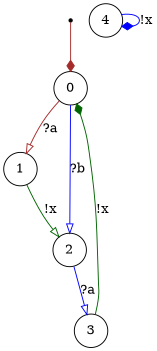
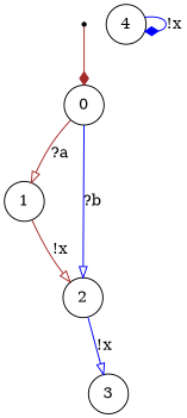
  digraph {
    node [shape=circle]
    edge [arrowhead=onormal color=blue]
    ENTRY [shape=point]
    0
    1
    2
    4
    3
    ENTRY -> 0 [arrowhead=diamond color=brown]
    0 -> 1 [color=brown label="?a"]
    0 -> 2 [label="?b"]
-   1 -> 2 [color=darkgreen label="!x"]
-   2 -> 3 [label="?a"]
+   1 -> 2 [color=brown label="!x"]
+   2 -> 3 [label="!x"]
    4 -> 4 [arrowhead=diamond label="!x"]
-   3 -> 0 [arrowhead=diamond color=darkgreen label="!x"]
  }
